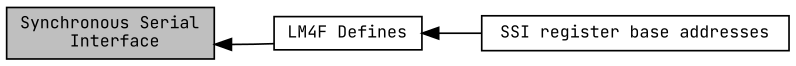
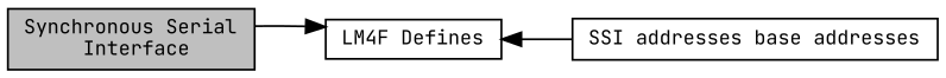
  digraph {
    fontname="JetBrains Mono"
    rankdir=LR
    node [color=black fillcolor=white fontname="JetBrains Mono" fontsize=10 shape=record style=filled]
    edge [dir=back fontname="JetBrains Mono" fontsize=10 labelfontname=Helvetica labelfontsize=10 shape=plaintext style=solid]
    n1 [fillcolor=grey75 fontcolor=black height=0.2 label="Synchronous Serial\l Interface" width=0.4]
-   n2 [height=0.2 label="SSI register base addresses" width=0.4]
+   n2 [height=0.2 label="SSI addresses base addresses" width=0.4]
    n3 [height=0.2 label="LM4F Defines" width=0.4]
-   n1 -> n3
+   n3 -> n1
    n3 -> n2
  }
